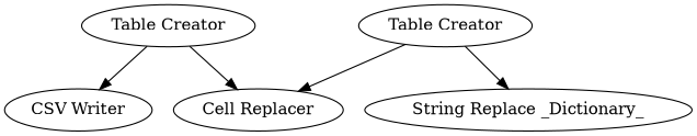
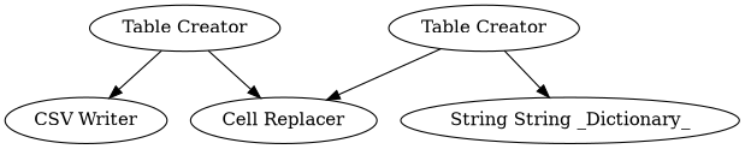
  digraph {
    rankdir=TB
    n1 [label="Table Creator"]
    n2 [label="Cell Replacer"]
    n3 [label="CSV Writer"]
    n4 [label="Table Creator"]
-   n5 [label="String Replace _Dictionary_"]
+   n5 [label="String String _Dictionary_"]
    n1 -> n2
    n1 -> n3
    n4 -> n2
    n4 -> n5
  }
